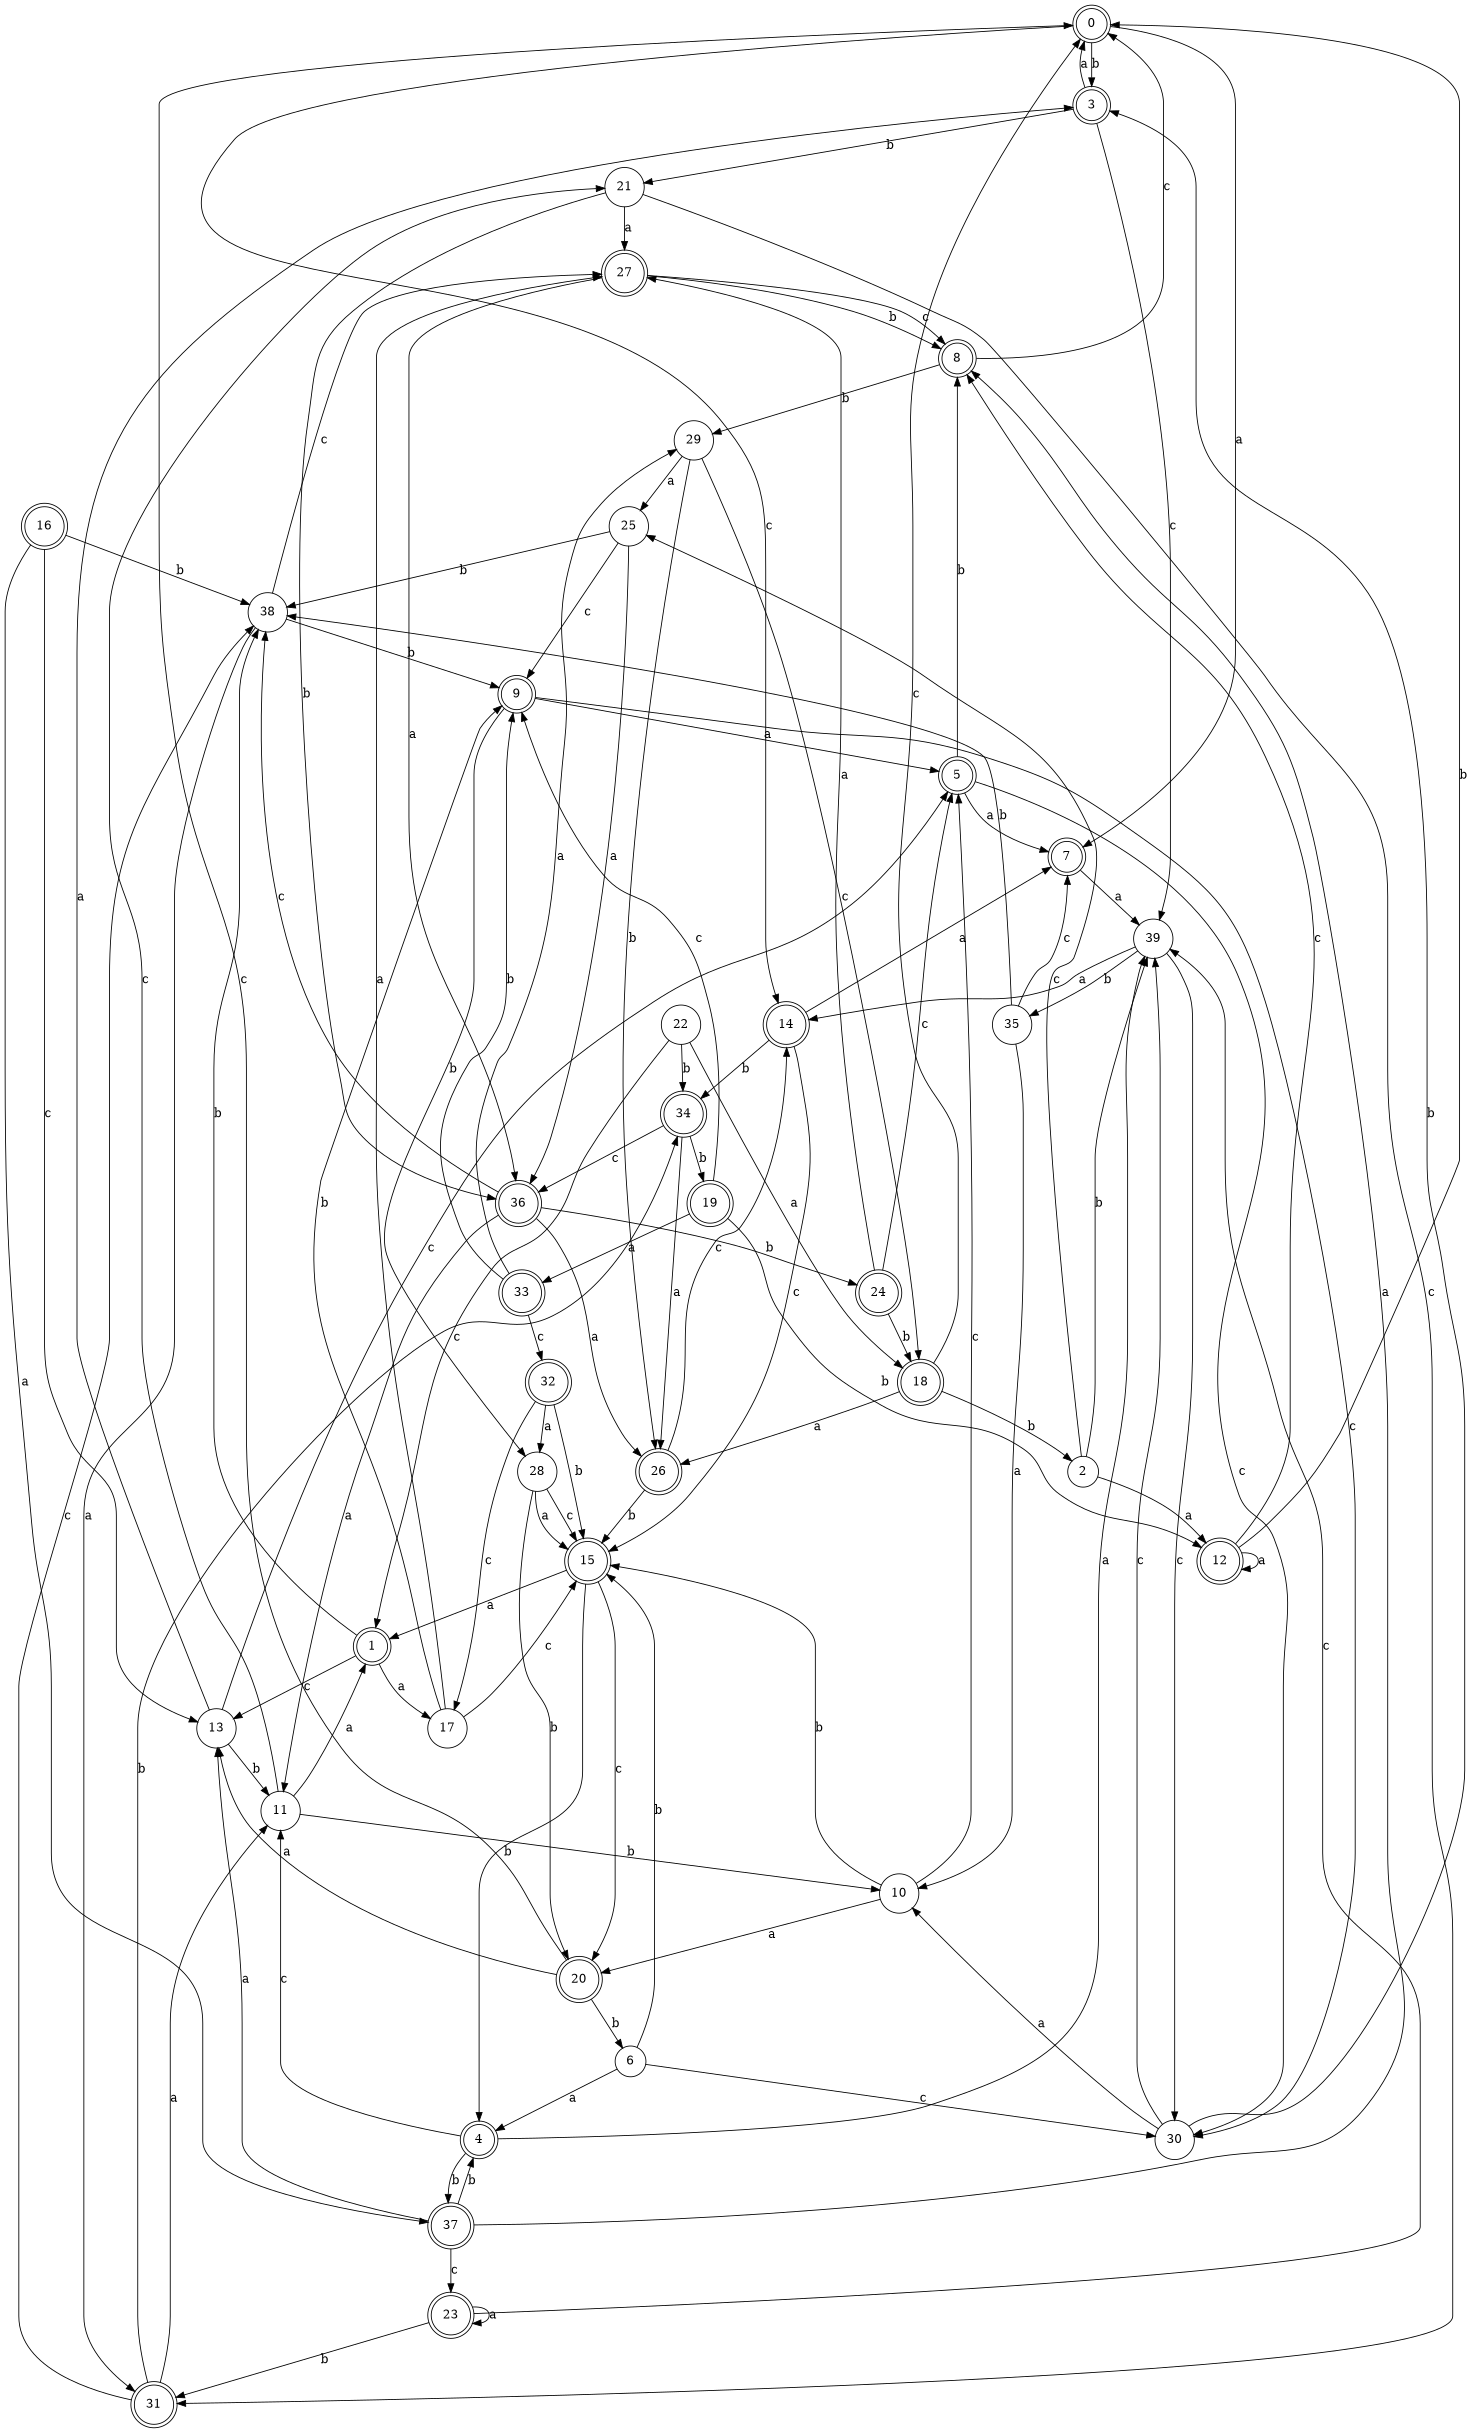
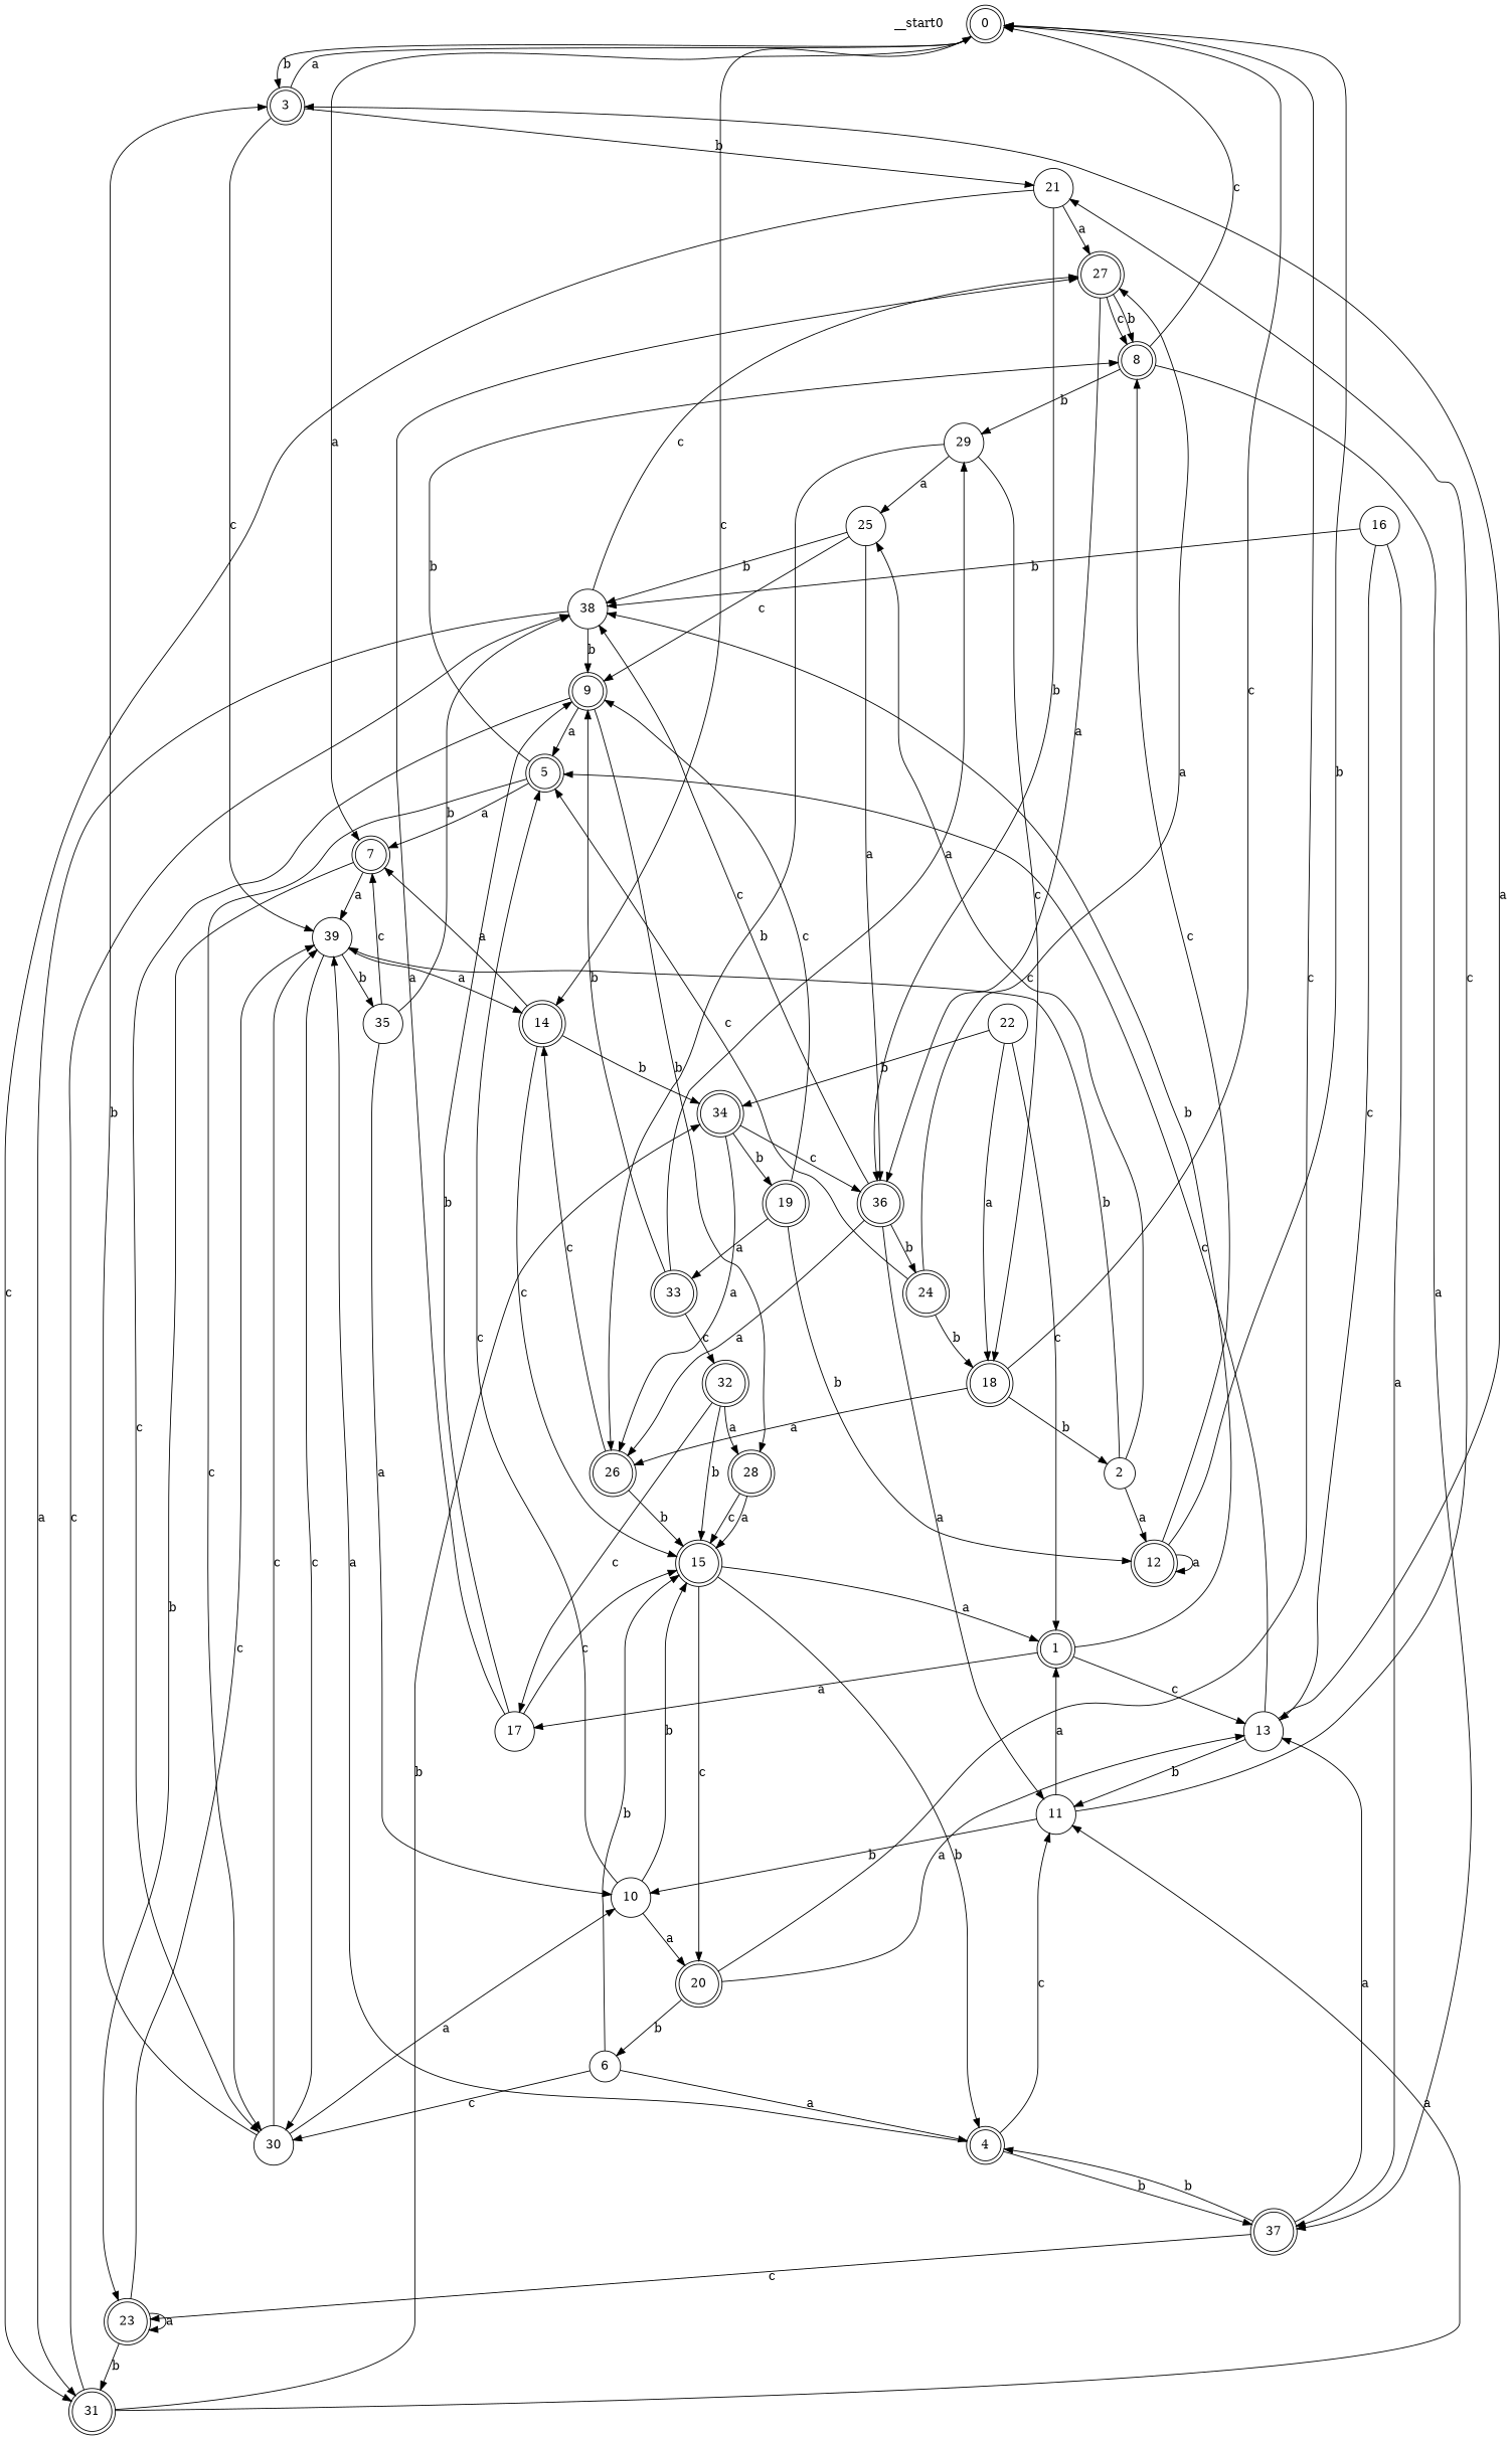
  digraph {
    rankdir=TB
    node [shape=doublecircle color=black fillcolor=white style="rounded,filled"]
+   __start0 [shape=none color="" fillcolor="" style=""]
    n2 [label=0]
    n3 [label=3]
    n4 [label=7]
    n5 [label=14]
    n6 [label=39 shape=circle style=filled]
    n7 [label=21 shape=circle style=filled]
    n8 [label=23]
    n9 [label=15]
    n10 [label=34]
    n11 [label=1]
    n12 [label=13 shape=circle style=filled]
    n13 [label=17 shape=circle style=filled]
    n14 [label=38 shape=circle style=filled]
    n15 [label=11 shape=circle style=filled]
    n16 [label=5]
    n17 [label=9]
    n18 [label=27]
    n19 [label=31]
    n20 [label=2 shape=circle style=filled]
    n21 [label=12]
    n22 [label=25 shape=circle style=filled]
    n23 [label=8]
    n24 [label=36]
    n25 [label=30 shape=circle style=filled]
    n26 [label=35 shape=circle style=filled]
    n27 [label=4]
    n28 [label=37]
    n29 [label=10 shape=circle style=filled]
    n30 [label=29 shape=circle style=filled]
    n31 [label=6 shape=circle style=filled]
    n32 [label=20]
    n33 [label=18]
    n34 [label=26]
-   n35 [label=28 shape=circle style=filled]
+   n35 [label=28 style=filled]
    n36 [label=19]
-   n37 [label=16]
+   n37 [label=16 shape=circle]
    n38 [label=33]
    n39 [label=32]
    n40 [label=24]
    n41 [label=22 shape=circle style=filled]
    n2 -> n3 [label=b]
    n2 -> n4 [label=a]
    n2 -> n5 [label=c]
    n3 -> n2 [label=a]
    n3 -> n6 [label=c]
    n3 -> n7 [label=b]
    n4 -> n6 [label=a]
+   n4 -> n8 [label=b]
    n5 -> n4 [label=a]
    n5 -> n9 [label=c]
    n5 -> n10 [label=b]
    n6 -> n5 [label=a]
    n6 -> n25 [label=c]
    n6 -> n26 [label=b]
    n7 -> n18 [label=a]
    n7 -> n19 [label=c]
    n7 -> n24 [label=b]
    n8 -> n6 [label=c]
    n8 -> n8 [label=a]
    n8 -> n19 [label=b]
    n9 -> n11 [label=a]
    n9 -> n27 [label=b]
    n9 -> n32 [label=c]
    n10 -> n24 [label=c]
    n10 -> n34 [label=a]
    n10 -> n36 [label=b]
    n11 -> n12 [label=c]
    n11 -> n13 [label=a]
    n11 -> n14 [label=b]
    n12 -> n3 [label=a]
    n12 -> n15 [label=b]
    n12 -> n16 [label=c]
    n13 -> n9 [label=c]
    n13 -> n17 [label=b]
    n13 -> n18 [label=a]
    n14 -> n17 [label=b]
    n14 -> n18 [label=c]
    n14 -> n19 [label=a]
    n15 -> n7 [label=c]
    n15 -> n11 [label=a]
    n15 -> n29 [label=b]
    n16 -> n4 [label=a]
    n16 -> n23 [label=b]
    n16 -> n25 [label=c]
    n17 -> n16 [label=a]
    n17 -> n25 [label=c]
    n17 -> n35 [label=b]
    n18 -> n23 [label=b]
    n18 -> n23 [label=c]
    n18 -> n24 [label=a]
    n19 -> n10 [label=b]
    n19 -> n14 [label=c]
    n19 -> n15 [label=a]
    n20 -> n6 [label=b]
    n20 -> n21 [label=a]
    n20 -> n22 [label=c]
    n21 -> n2 [label=b]
    n21 -> n21 [label=a]
    n21 -> n23 [label=c]
    n22 -> n14 [label=b]
    n22 -> n17 [label=c]
    n22 -> n24 [label=a]
    n23 -> n2 [label=c]
-   n28 -> n23 [label=a]
+   n23 -> n28 [label=a]
    n23 -> n30 [label=b]
    n24 -> n14 [label=c]
    n24 -> n15 [label=a]
    n24 -> n34 [label=a]
    n24 -> n40 [label=b]
    n25 -> n3 [label=b]
    n25 -> n6 [label=c]
    n25 -> n29 [label=a]
    n26 -> n4 [label=c]
    n26 -> n14 [label=b]
    n26 -> n29 [label=a]
    n27 -> n6 [label=a]
    n27 -> n15 [label=c]
    n27 -> n28 [label=b]
    n28 -> n8 [label=c]
    n28 -> n12 [label=a]
    n28 -> n27 [label=b]
    n29 -> n9 [label=b]
    n29 -> n16 [label=c]
    n29 -> n32 [label=a]
    n30 -> n22 [label=a]
    n30 -> n33 [label=c]
    n30 -> n34 [label=b]
    n31 -> n9 [label=b]
    n31 -> n25 [label=c]
    n31 -> n27 [label=a]
    n32 -> n2 [label=c]
    n32 -> n12 [label=a]
    n32 -> n31 [label=b]
    n33 -> n2 [label=c]
    n33 -> n20 [label=b]
    n33 -> n34 [label=a]
    n34 -> n5 [label=c]
    n34 -> n9 [label=b]
    n35 -> n9 [label=a]
    n35 -> n9 [label=c]
-   n35 -> n32 [label=b]
    n36 -> n17 [label=c]
    n36 -> n21 [label=b]
    n36 -> n38 [label=a]
    n37 -> n12 [label=c]
    n37 -> n14 [label=b]
    n37 -> n28 [label=a]
    n38 -> n17 [label=b]
    n38 -> n30 [label=a]
    n38 -> n39 [label=c]
    n39 -> n9 [label=b]
    n39 -> n13 [label=c]
    n39 -> n35 [label=a]
    n40 -> n16 [label=c]
    n40 -> n18 [label=a]
    n40 -> n33 [label=b]
    n41 -> n10 [label=b]
    n41 -> n11 [label=c]
    n41 -> n33 [label=a]
  }
